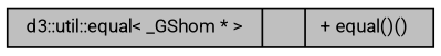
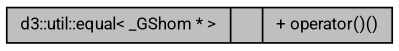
  digraph {
    rankdir=LR
    fontname=Roboto
-   n1 [color=black fillcolor=grey75 fontcolor=black fontname=Roboto fontsize=10 height=0.2 label="{d3::util::equal\< _GShom * \>\n||+ equal()()\l}" shape=record style=filled width=0.4]
+   n1 [color=black fillcolor=grey75 fontcolor=black fontname=Roboto fontsize=10 height=0.2 label="{d3::util::equal\< _GShom * \>\n||+ operator()()\l}" shape=record style=filled width=0.4]
  }
